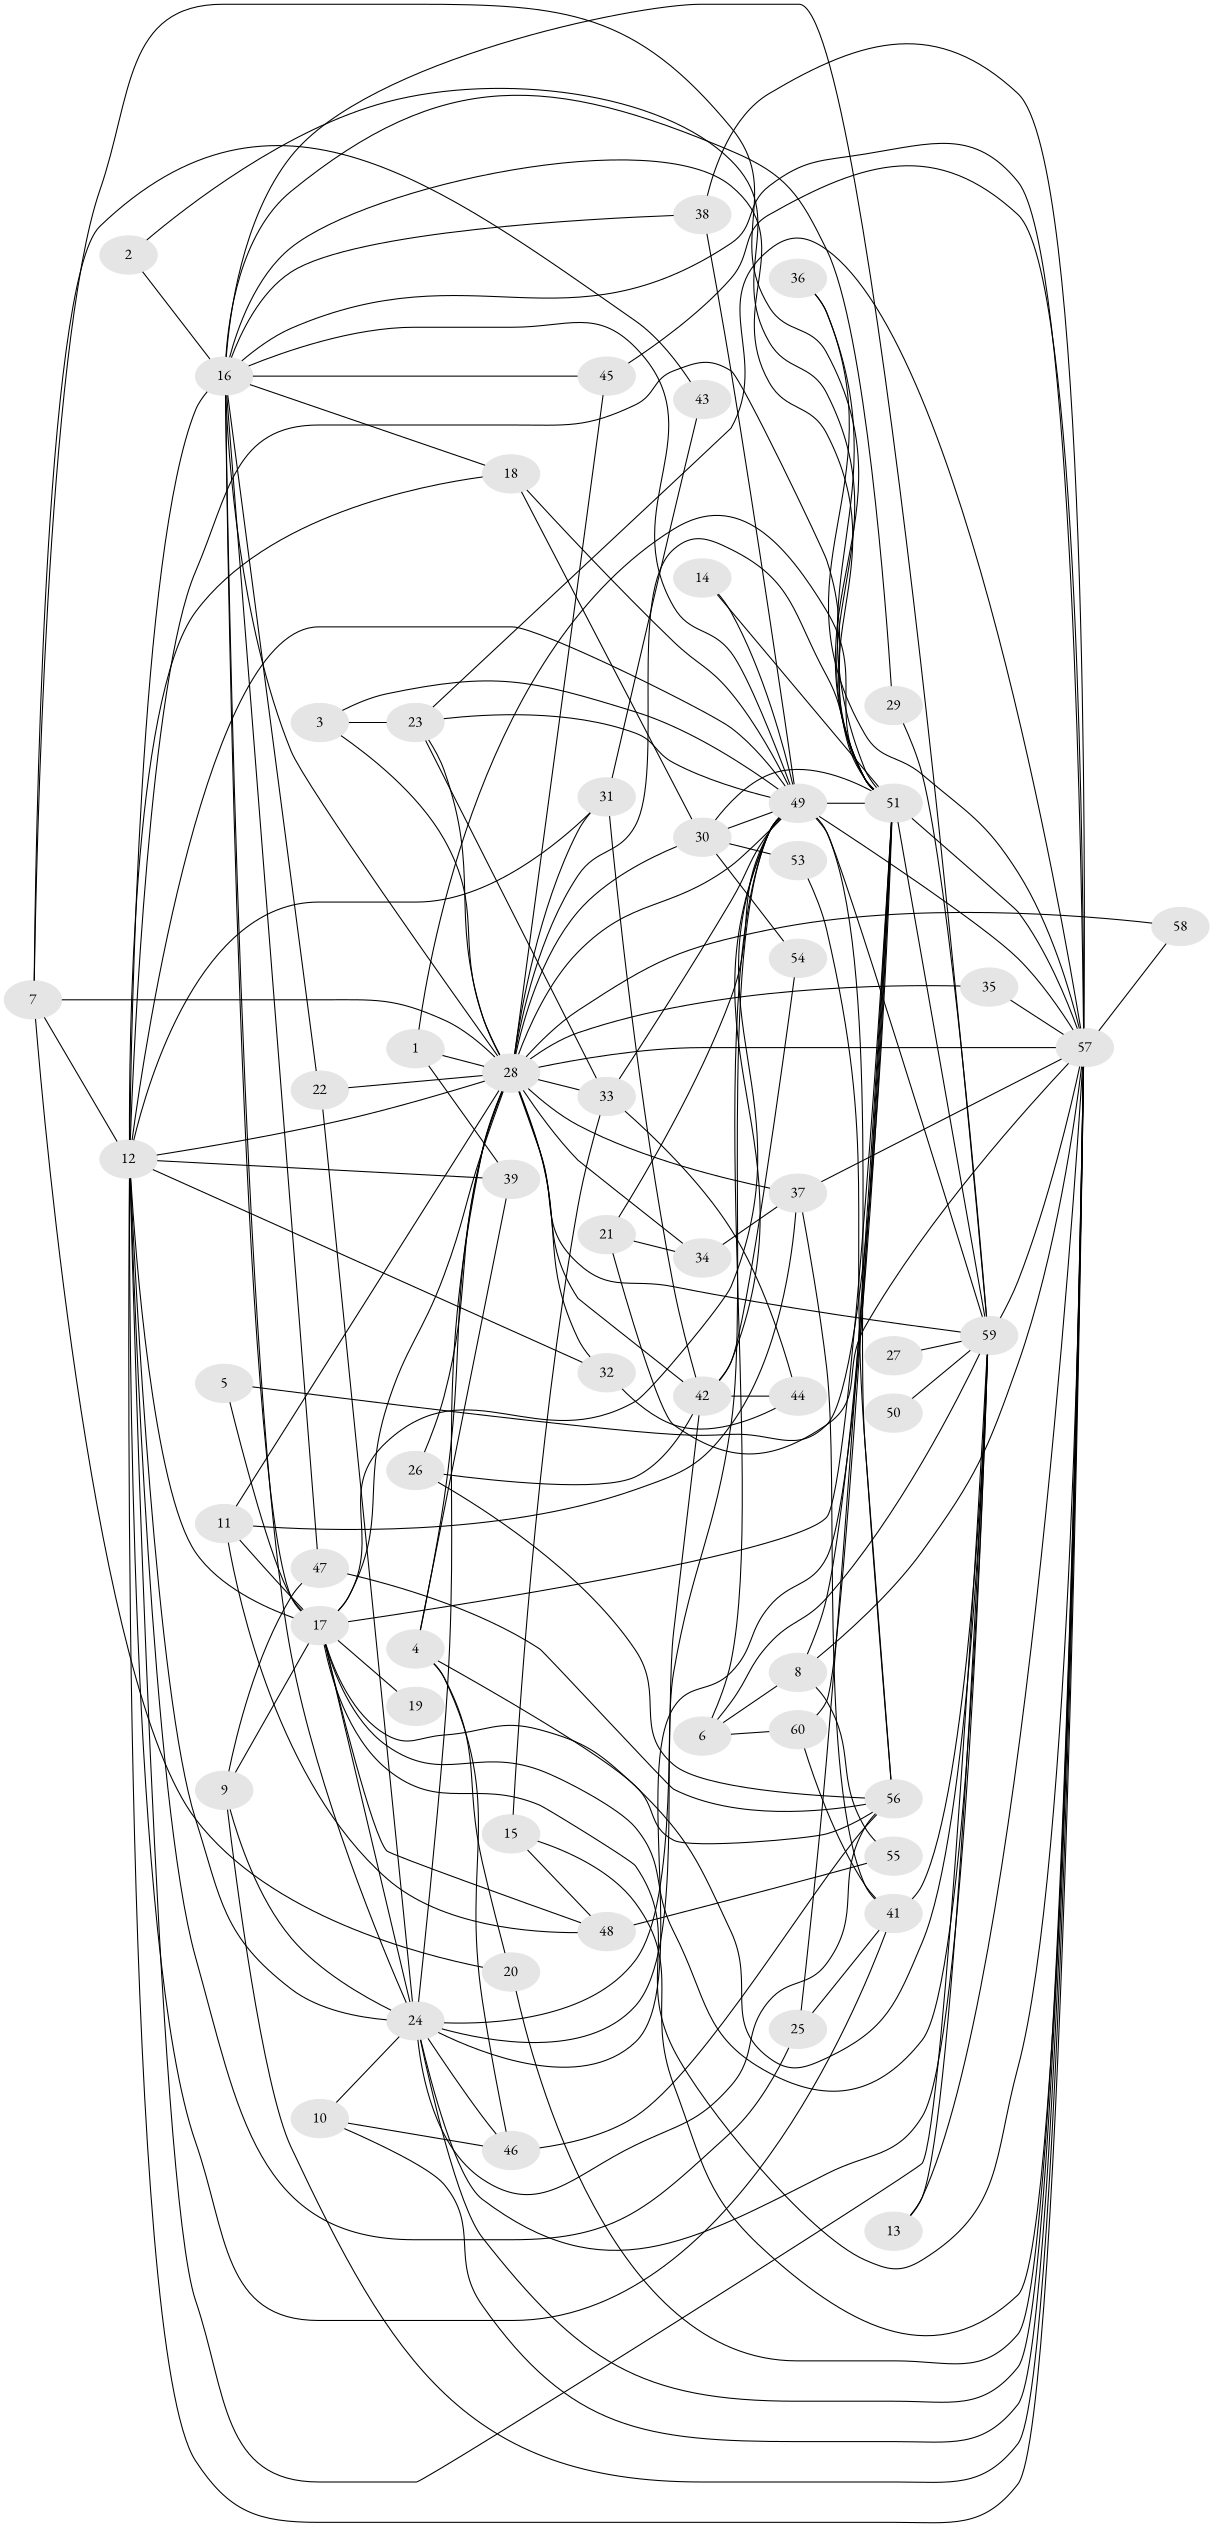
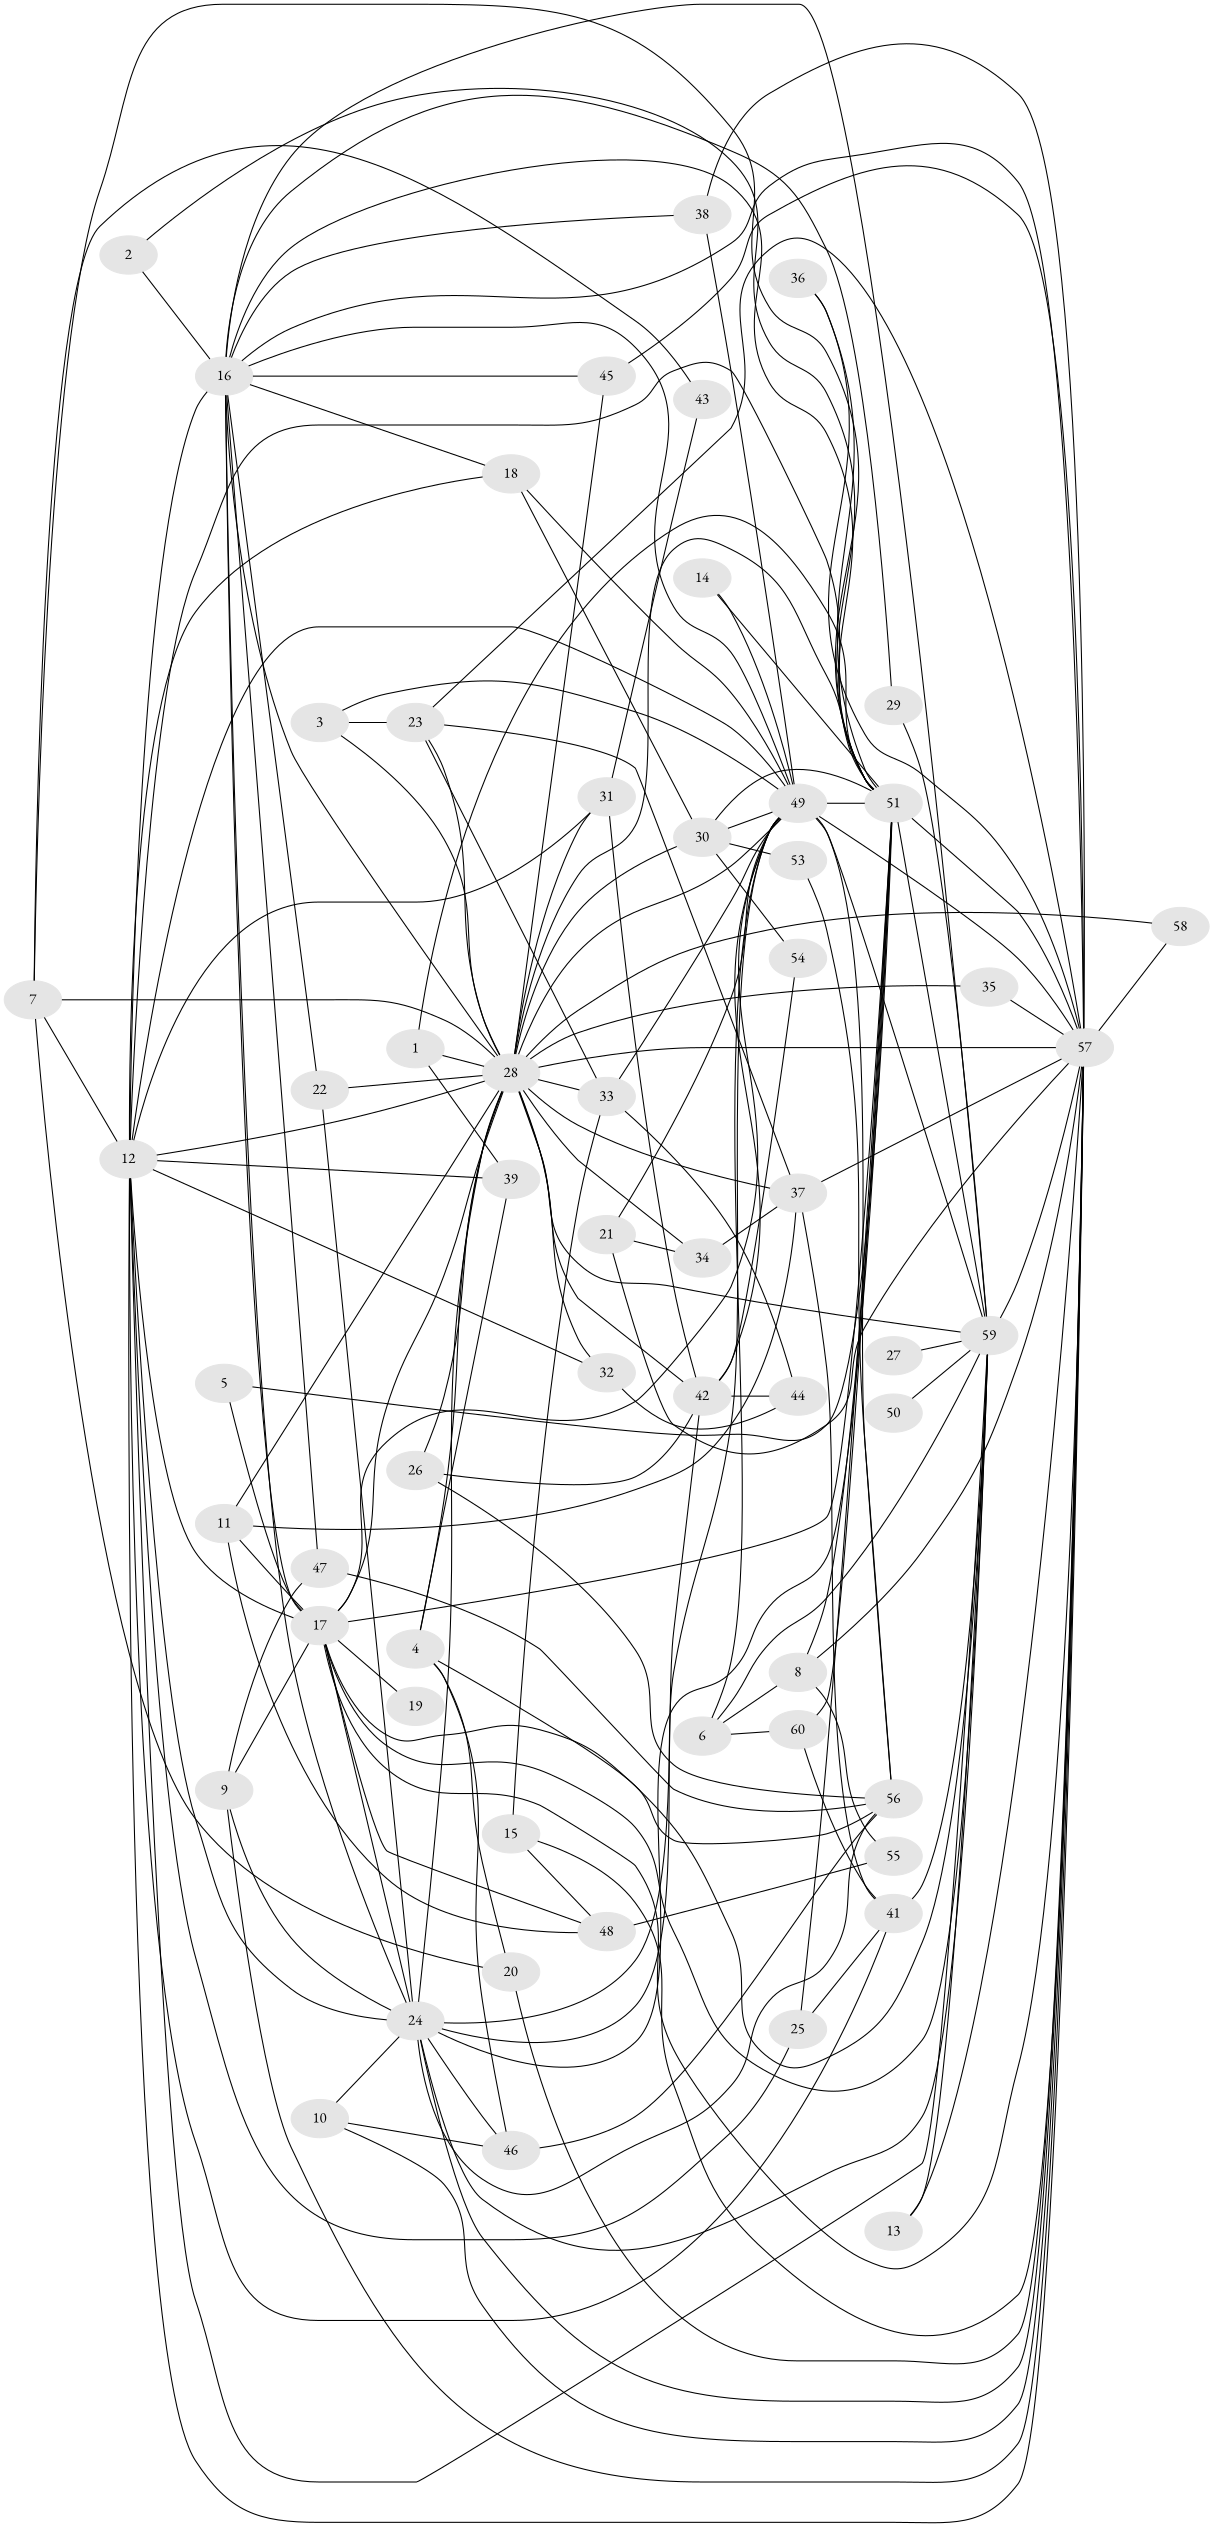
  graph {
    fontname="EB Garamond"
    rankdir=LR
    node [color=gray90 fontname="EB Garamond" style=filled]
    edge [fontname="EB Garamond" weight=1.0]
    1
    28
    39
    51
    49
    n6 [label=59]
    57
    37
    31
    32
    33
    45
    30
    34
    42
    35
    58
    2
    16
    17
    24
    47
    18
    22
    29
    38
    3
    23
    56
    4
    20
    46
    5
    48
    19
    6
    8
    n38 [label=60]
    55
    41
    7
    12
    43
    25
    9
    10
    11
    44
    13
    14
    15
    53
    54
    21
    26
    27
    36
    50
    1 -- 28
    1 -- 39
    1 -- 51
    28 -- 51 [weight=3.0]
    28 -- 49 [weight=3.0]
    28 -- n6 [weight=2.0]
    28 -- 57 [weight=3.0]
    28 -- 37
    28 -- 31
    28 -- 32
    28 -- 33 [weight=3.0]
    28 -- 45 [weight=2.0]
    28 -- 30 [weight=2.0]
    28 -- 34
    28 -- 42 [weight=3.0]
    28 -- 35
    28 -- 58
    51 -- n6
    51 -- 57
    49 -- 51
    49 -- n6
    49 -- 57 [weight=3.0]
    49 -- 56
    n6 -- 57
    57 -- 58
    37 -- 57
    37 -- 41
    31 -- 42
    31 -- 43
    32 -- 44
    33 -- 49
    33 -- 44
    45 -- 57
    30 -- 51
    30 -- 49
    30 -- 53
    30 -- 54
    34 -- 37
    42 -- 49
    42 -- 44
    42 -- 54
    35 -- 57
    2 -- 51
    2 -- 16
    16 -- 28 [weight=3.0]
    16 -- 51
    16 -- 49
    16 -- n6 [weight=2.0]
    16 -- 57 [weight=2.0]
    16 -- 45
    16 -- 17 [weight=2.0]
    16 -- 24 [weight=3.0]
    16 -- 47
    16 -- 18
    16 -- 22
    16 -- 29
    16 -- 38
    17 -- 28 [weight=2.0]
    17 -- 51
    17 -- 49
    17 -- n6
    17 -- 57
    17 -- 24
    17 -- 56
    17 -- 48
    17 -- 19
    24 -- 28 [weight=3.0]
    24 -- 51
    24 -- 49
    24 -- n6
    24 -- 57
    24 -- 42
    24 -- 56
    24 -- 46
    47 -- 56
    18 -- 49
    18 -- 30
    22 -- 28
    22 -- 24
    29 -- n6 [weight=2.0]
    38 -- 49
    38 -- 57
    3 -- 28
    3 -- 49
    3 -- 23
    23 -- 28
-   23 -- 49
+   23 -- 37
    23 -- 57 [weight=2.0]
    23 -- 33
    4 -- 28
    4 -- 39
    4 -- n6
    4 -- 20
    4 -- 46
    20 -- 57
    46 -- 56
    5 -- 51
    5 -- 17
    48 -- 55
    6 -- 49 [weight=2.0]
    6 -- n6
    6 -- 8
    6 -- n38
    8 -- 51
    8 -- 57
    8 -- 55
    n38 -- 51
    n38 -- 41
    41 -- n6
    7 -- 28
    7 -- 51
    7 -- 20
    7 -- 12
    7 -- 43
    12 -- 28 [weight=2.0]
    12 -- 39
    12 -- 51 [weight=2.0]
    12 -- 49
    12 -- n6
    12 -- 57 [weight=2.0]
    12 -- 31
    12 -- 32
    12 -- 16
    12 -- 17
    12 -- 24
    12 -- 18
    12 -- 41
    12 -- 25
    25 -- 51
    25 -- 41
    9 -- 57
    9 -- 17
    9 -- 24
    9 -- 47
    10 -- 57
    10 -- 24
    10 -- 46
    11 -- 28 [weight=2.0]
    11 -- 37
    11 -- 17 [weight=2.0]
    11 -- 48
    13 -- n6
    13 -- 57
    14 -- 51
    14 -- 49
    15 -- 57
    15 -- 33
    15 -- 48
    53 -- 56
    21 -- 49
    21 -- 57
    21 -- 34
    26 -- 28
    26 -- 42
    26 -- 56
    27 -- n6
    36 -- 51
    36 -- 57
    50 -- n6
  }
